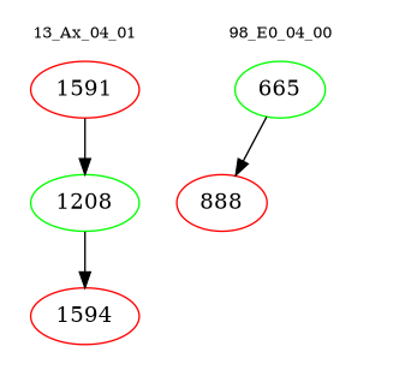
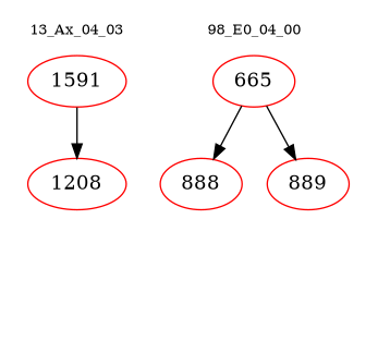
  digraph {
    node [color=red]
    edge [color=black]
-   n1 [color=green label=1208]
-   n2 [label=1594]
+   n1 [label=1208]
    n3 [label=1591]
-   n4 [color=green label=665]
+   n4 [label=665]
    n5 [label=888]
+   n6 [label=889]
    subgraph cluster_1 {
      color=white
      fontsize=10
-     label="13_Ax_04_01"
+     label="13_Ax_04_03"
      n1
-     n2
      n3
    }
    subgraph cluster_2 {
      color=white
      fontsize=10
      label="98_E0_04_00"
      n4
      n5
+     n6
    }
-   n1 -> n2
    n3 -> n1
    n4 -> n5
+   n4 -> n6
  }
